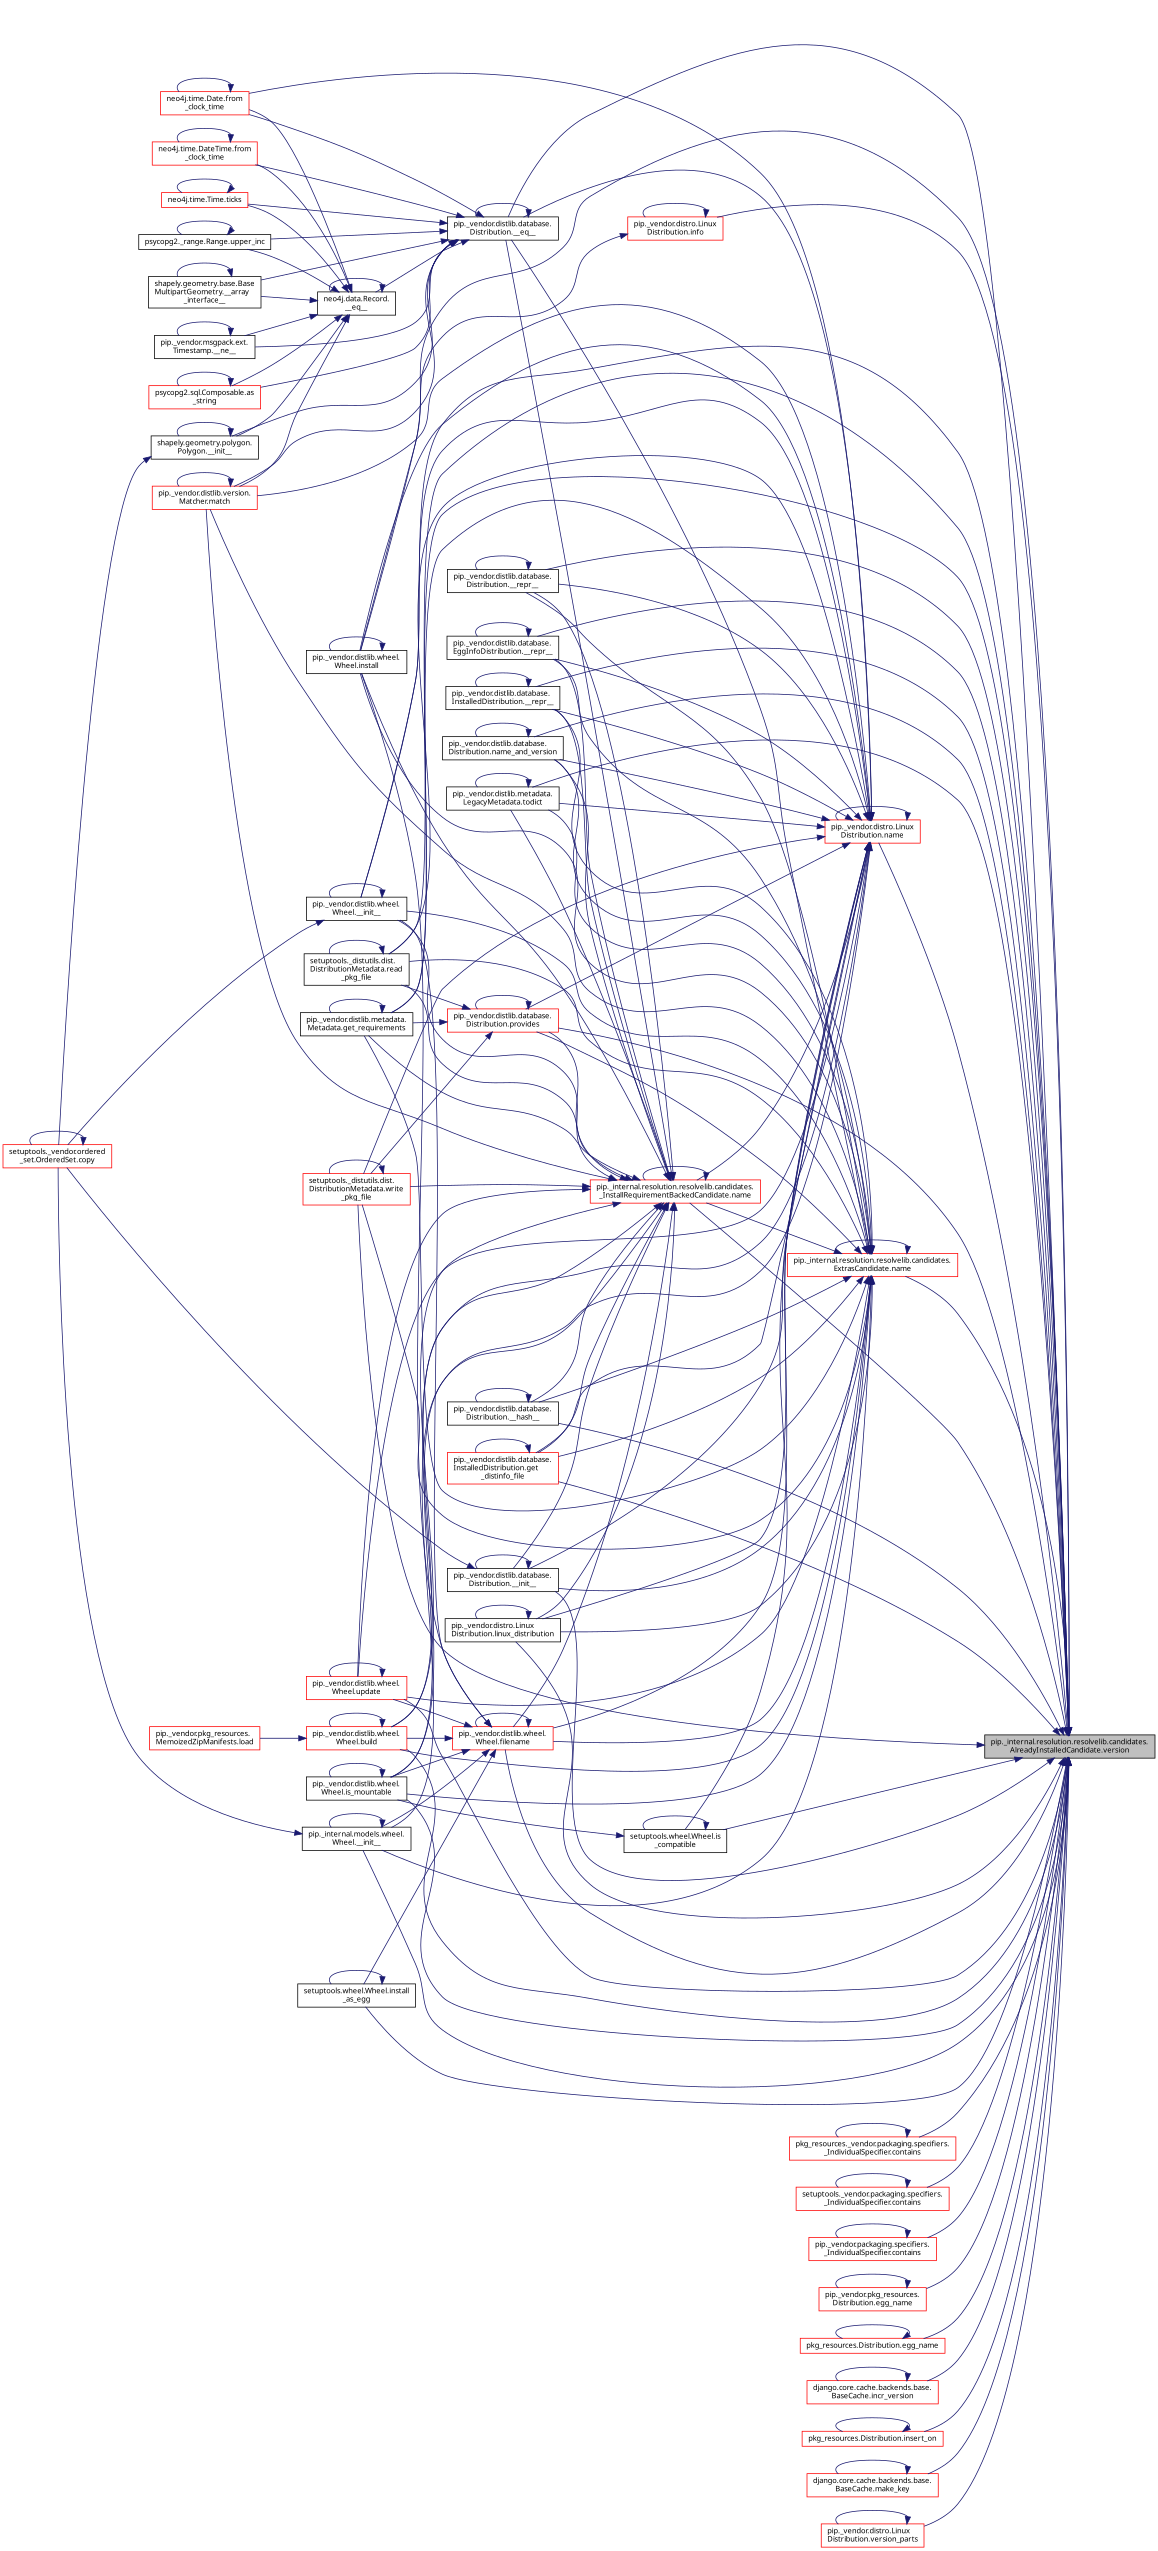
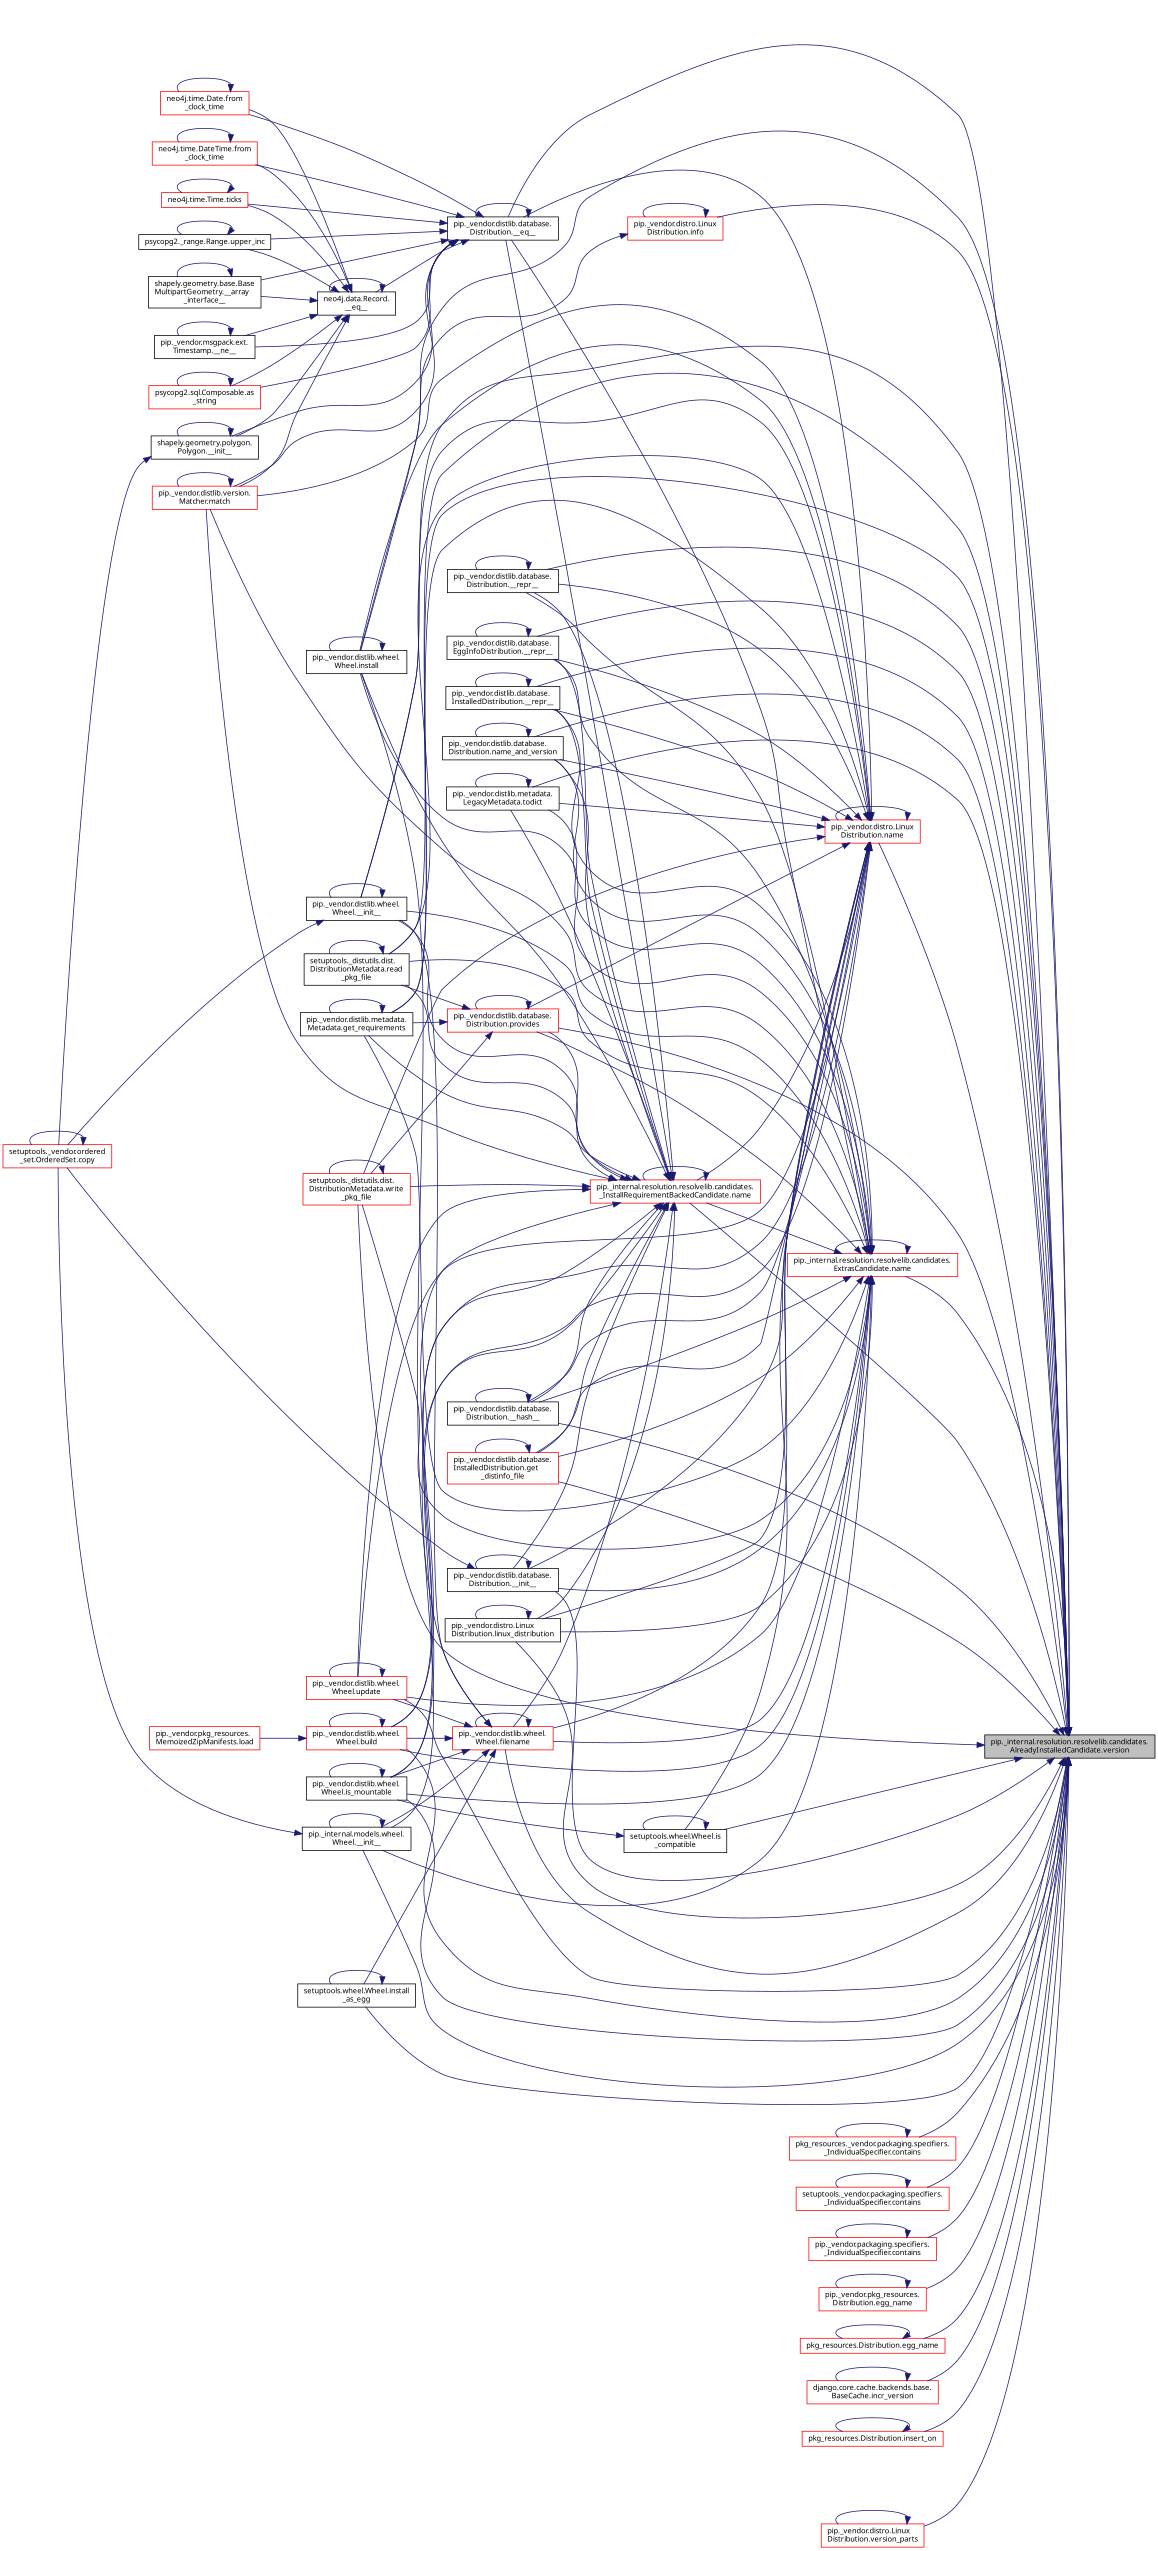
  digraph {
    fontname="Noto Sans"
    rankdir=RL
    node [color=red fillcolor=white fontname="Noto Sans" fontsize=10 shape=record style=filled]
    edge [color=midnightblue dir=back fontname="Noto Sans" fontsize=10 labelfontname=Helvetica labelfontsize=10 style=solid]
    n1 [color=black fillcolor=grey75 fontcolor=black height=0.2 label="pip._internal.resolution.resolvelib.candidates.\lAlreadyInstalledCandidate.version" width=0.4]
    n2 [color=black height=0.2 label="pip._vendor.distlib.database.\lDistribution.__eq__" width=0.4]
    n3 [color=black height=0.2 label="pip._vendor.distlib.database.\lDistribution.__hash__" width=0.4]
    n4 [color=black height=0.2 label="pip._vendor.distlib.wheel.\lWheel.__init__" width=0.4]
    n5 [color=black height=0.2 label="pip._vendor.distlib.database.\lDistribution.__init__" width=0.4]
    n6 [color=black height=0.2 label="pip._internal.models.wheel.\lWheel.__init__" width=0.4]
    n7 [color=black height=0.2 label="pip._vendor.distlib.database.\lDistribution.__repr__" width=0.4]
    n8 [color=black height=0.2 label="pip._vendor.distlib.database.\lInstalledDistribution.__repr__" width=0.4]
    n9 [color=black height=0.2 label="pip._vendor.distlib.database.\lEggInfoDistribution.__repr__" width=0.4]
    n10 [height=0.2 label="pip._vendor.distlib.wheel.\lWheel.build" width=0.4]
    n11 [height=0.2 label="pkg_resources._vendor.packaging.specifiers.\l_IndividualSpecifier.contains" width=0.4]
    n12 [height=0.2 label="setuptools._vendor.packaging.specifiers.\l_IndividualSpecifier.contains" width=0.4]
    n13 [height=0.2 label="pip._vendor.packaging.specifiers.\l_IndividualSpecifier.contains" width=0.4]
    n14 [height=0.2 label="pip._vendor.pkg_resources.\lDistribution.egg_name" width=0.4]
    n15 [height=0.2 label="pkg_resources.Distribution.egg_name" width=0.4]
    n16 [height=0.2 label="pip._vendor.distlib.wheel.\lWheel.filename" width=0.4]
    n17 [color=black height=0.2 label="pip._vendor.distlib.wheel.\lWheel.install" width=0.4]
    n18 [color=black height=0.2 label="setuptools.wheel.Wheel.install\l_as_egg" width=0.4]
    n19 [color=black height=0.2 label="pip._vendor.distlib.wheel.\lWheel.is_mountable" width=0.4]
    n20 [height=0.2 label="pip._vendor.distlib.wheel.\lWheel.update" width=0.4]
    n21 [height=0.2 label="pip._vendor.distlib.database.\lInstalledDistribution.get\l_distinfo_file" width=0.4]
    n22 [color=black height=0.2 label="pip._vendor.distlib.metadata.\lMetadata.get_requirements" width=0.4]
    n23 [height=0.2 label="django.core.cache.backends.base.\lBaseCache.incr_version" width=0.4]
    n24 [height=0.2 label="pip._vendor.distro.Linux\lDistribution.info" width=0.4]
    n25 [height=0.2 label="pkg_resources.Distribution.insert_on" width=0.4]
    n26 [color=black height=0.2 label="setuptools.wheel.Wheel.is\l_compatible" width=0.4]
    n27 [color=black height=0.2 label="pip._vendor.distro.Linux\lDistribution.linux_distribution" width=0.4]
-   n28 [height=0.2 label="django.core.cache.backends.base.\lBaseCache.make_key" width=0.4]
    n29 [height=0.2 label="pip._internal.resolution.resolvelib.candidates.\l_InstallRequirementBackedCandidate.name" width=0.4]
    n30 [color=black height=0.2 label="pip._vendor.distlib.database.\lDistribution.name_and_version" width=0.4]
    n31 [height=0.2 label="pip._vendor.distlib.database.\lDistribution.provides" width=0.4]
    n32 [color=black height=0.2 label="setuptools._distutils.dist.\lDistributionMetadata.read\l_pkg_file" width=0.4]
    n33 [height=0.2 label="setuptools._distutils.dist.\lDistributionMetadata.write\l_pkg_file" width=0.4]
    n34 [color=black height=0.2 label="pip._vendor.distlib.metadata.\lLegacyMetadata.todict" width=0.4]
    n35 [height=0.2 label="pip._internal.resolution.resolvelib.candidates.\lExtrasCandidate.name" width=0.4]
    n36 [height=0.2 label="pip._vendor.distro.Linux\lDistribution.name" width=0.4]
    n37 [height=0.2 label="pip._vendor.distro.Linux\lDistribution.version_parts" width=0.4]
    n38 [color=black height=0.2 label="shapely.geometry.base.Base\lMultipartGeometry.__array\l_interface__" width=0.4]
    n39 [color=black height=0.2 label="neo4j.data.Record.\l__eq__" width=0.4]
    n40 [color=black height=0.2 label="shapely.geometry.polygon.\lPolygon.__init__" width=0.4]
    n41 [color=black height=0.2 label="pip._vendor.msgpack.ext.\lTimestamp.__ne__" width=0.4]
    n42 [height=0.2 label="psycopg2.sql.Composable.as\l_string" width=0.4]
    n43 [height=0.2 label="neo4j.time.Date.from\l_clock_time" width=0.4]
    n44 [height=0.2 label="neo4j.time.DateTime.from\l_clock_time" width=0.4]
    n45 [height=0.2 label="pip._vendor.distlib.version.\lMatcher.match" width=0.4]
    n46 [height=0.2 label="neo4j.time.Time.ticks" width=0.4]
    n47 [color=black height=0.2 label="psycopg2._range.Range.upper_inc" width=0.4]
    n48 [height=0.2 label="setuptools._vendor.ordered\l_set.OrderedSet.copy" width=0.4]
    n49 [height=0.2 label="pip._vendor.pkg_resources.\lMemoizedZipManifests.load" width=0.4]
    n1 -> n2
    n1 -> n3
    n1 -> n4
    n1 -> n5
    n1 -> n6
    n1 -> n7
    n1 -> n8
    n1 -> n9
    n1 -> n10
    n1 -> n11
    n1 -> n12
    n1 -> n13
    n1 -> n14
    n1 -> n15
    n1 -> n16
    n1 -> n17
    n1 -> n18
    n1 -> n19
    n1 -> n20
    n1 -> n21
    n1 -> n22
    n1 -> n23
    n1 -> n24
    n1 -> n25
    n1 -> n26
    n1 -> n27
-   n1 -> n28
    n1 -> n29
    n1 -> n30
    n1 -> n31
    n1 -> n32
    n1 -> n33
    n1 -> n34
    n1 -> n35
    n1 -> n36
    n1 -> n37
    n2 -> n2
    n2 -> n38
    n2 -> n39
    n2 -> n40
    n2 -> n41
    n2 -> n42
    n2 -> n43
    n2 -> n44
    n2 -> n45
    n2 -> n46
    n2 -> n47
    n3 -> n3
    n4 -> n4
    n4 -> n48
    n5 -> n5
    n5 -> n48
    n6 -> n6
    n6 -> n48
    n7 -> n7
    n8 -> n8
    n9 -> n9
    n10 -> n10
    n10 -> n49
    n11 -> n11
    n12 -> n12
    n13 -> n13
    n14 -> n14
    n15 -> n15
    n16 -> n4
    n16 -> n6
    n16 -> n10
    n16 -> n16
    n16 -> n17
    n16 -> n18
    n16 -> n19
    n16 -> n20
    n17 -> n17
    n18 -> n18
    n19 -> n19
    n20 -> n20
    n21 -> n21
    n22 -> n22
    n23 -> n23
    n24 -> n17
    n24 -> n24
    n25 -> n25
    n26 -> n19
    n26 -> n26
    n27 -> n27
-   n28 -> n28
    n29 -> n2
    n29 -> n3
    n29 -> n4
    n29 -> n5
    n29 -> n6
    n29 -> n7
    n29 -> n8
    n29 -> n9
    n29 -> n10
    n29 -> n16
    n29 -> n17
    n29 -> n19
    n29 -> n20
    n29 -> n21
    n29 -> n22
    n29 -> n27
    n29 -> n29
    n29 -> n30
    n29 -> n31
    n29 -> n32
    n29 -> n33
    n29 -> n34
    n29 -> n45
    n30 -> n30
    n31 -> n22
    n31 -> n31
    n31 -> n32
    n31 -> n33
    n32 -> n32
    n33 -> n33
    n34 -> n34
    n35 -> n2
    n35 -> n3
    n35 -> n4
    n35 -> n5
    n35 -> n6
    n35 -> n7
    n35 -> n8
    n35 -> n9
    n35 -> n10
    n35 -> n16
    n35 -> n17
    n35 -> n19
    n35 -> n20
    n35 -> n21
    n35 -> n22
    n35 -> n27
    n35 -> n29
    n35 -> n30
    n35 -> n31
    n35 -> n32
    n35 -> n33
    n35 -> n34
    n35 -> n35
    n35 -> n45
    n36 -> n2
-   n36 -> n43
+   n36 -> n3
    n36 -> n4
    n36 -> n5
    n36 -> n7
    n36 -> n8
    n36 -> n9
    n36 -> n10
    n36 -> n16
    n36 -> n17
    n36 -> n19
    n36 -> n20
    n36 -> n21
    n36 -> n22
    n36 -> n26
    n36 -> n27
    n36 -> n29
    n36 -> n30
    n36 -> n31
    n36 -> n32
    n36 -> n33
    n36 -> n34
    n36 -> n36
    n36 -> n45
    n37 -> n37
    n38 -> n38
    n39 -> n38
    n39 -> n39
    n39 -> n40
    n39 -> n41
    n39 -> n42
    n39 -> n43
    n39 -> n44
    n39 -> n45
    n39 -> n46
    n39 -> n47
    n40 -> n40
    n40 -> n48
    n41 -> n41
    n42 -> n42
    n43 -> n43
    n44 -> n44
    n45 -> n45
    n46 -> n46
    n47 -> n47
    n48 -> n48
  }
